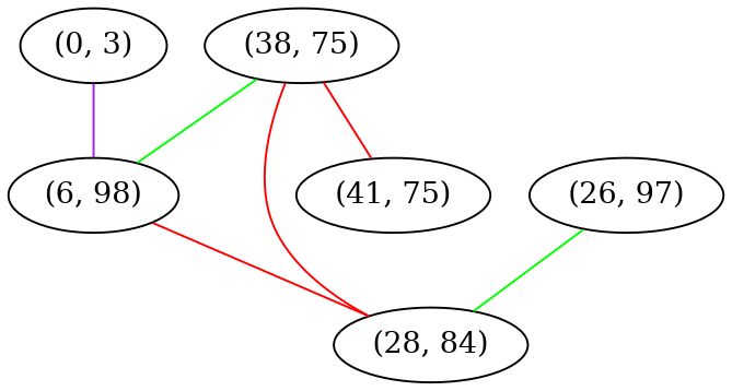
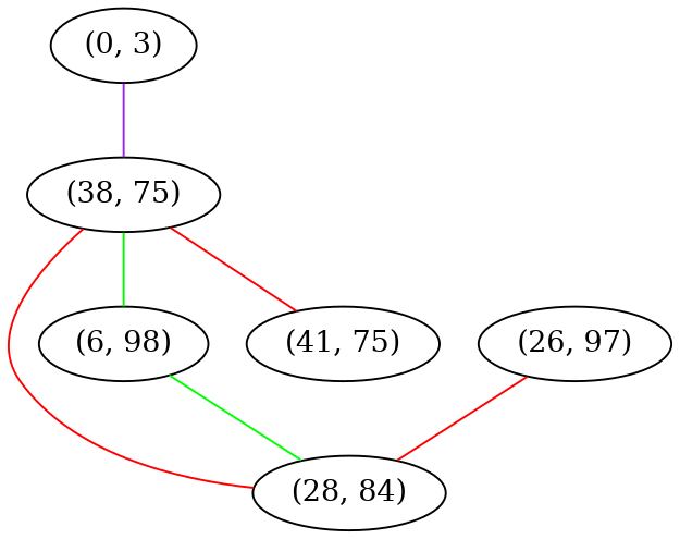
  graph {
    edge [color=red weight=1]
    n1 [label="(0, 3)"]
    "(38, 75)"
    "(28, 84)"
    "(6, 98)"
    "(41, 75)"
    "(26, 97)"
-   n1 -- "(6, 98)" [color=purple weight=4]
+   n1 -- "(38, 75)" [color=purple weight=4]
    "(38, 75)" -- "(28, 84)"
    "(38, 75)" -- "(6, 98)" [color=green weight=2]
    "(38, 75)" -- "(41, 75)"
-   "(6, 98)" -- "(28, 84)"
-   "(26, 97)" -- "(28, 84)" [color=green weight=2]
+   "(6, 98)" -- "(28, 84)" [color=green]
+   "(26, 97)" -- "(28, 84)" [weight=2]
  }
